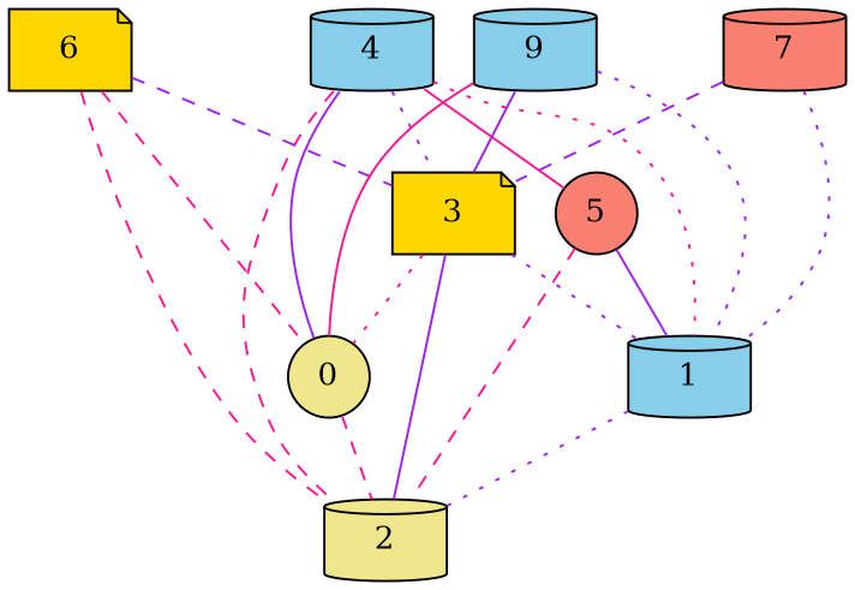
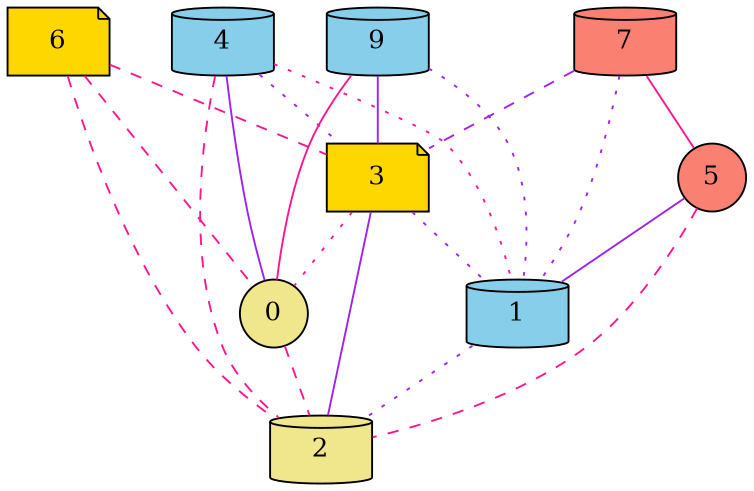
  graph {
    node [fillcolor=skyblue shape=cylinder style=filled]
    edge [color=deeppink style=dashed]
    n1 [fillcolor=khaki label=0 shape=circle]
    n2 [fillcolor=khaki label=2]
    n3 [label=1]
    n4 [fillcolor=gold label=3 shape=note]
    n5 [label=4]
    n6 [fillcolor=salmon label=5 shape=circle]
    n7 [fillcolor=gold label=6 shape=note]
    n8 [fillcolor=salmon label=7]
    n9 [label=9]
    n1 -- n2
    n3 -- n2 [color=purple style=dotted]
    n4 -- n1 [style=dotted]
    n4 -- n2 [color=purple style=solid]
    n4 -- n3 [color=purple style=dotted]
    n5 -- n1 [color=purple style=solid]
    n5 -- n2
    n5 -- n3 [style=dotted]
    n5 -- n4 [color=purple style=dotted]
    n6 -- n2
    n6 -- n3 [color=purple style=solid]
    n7 -- n1
    n7 -- n2
-   n7 -- n4 [color=purple]
+   n7 -- n4
    n8 -- n3 [color=purple style=dotted]
    n8 -- n4 [color=purple]
-   n5 -- n6 [style=solid]
+   n8 -- n6 [style=solid]
    n9 -- n1 [style=solid]
    n9 -- n3 [color=purple style=dotted]
    n9 -- n4 [color=purple style=solid]
  }
